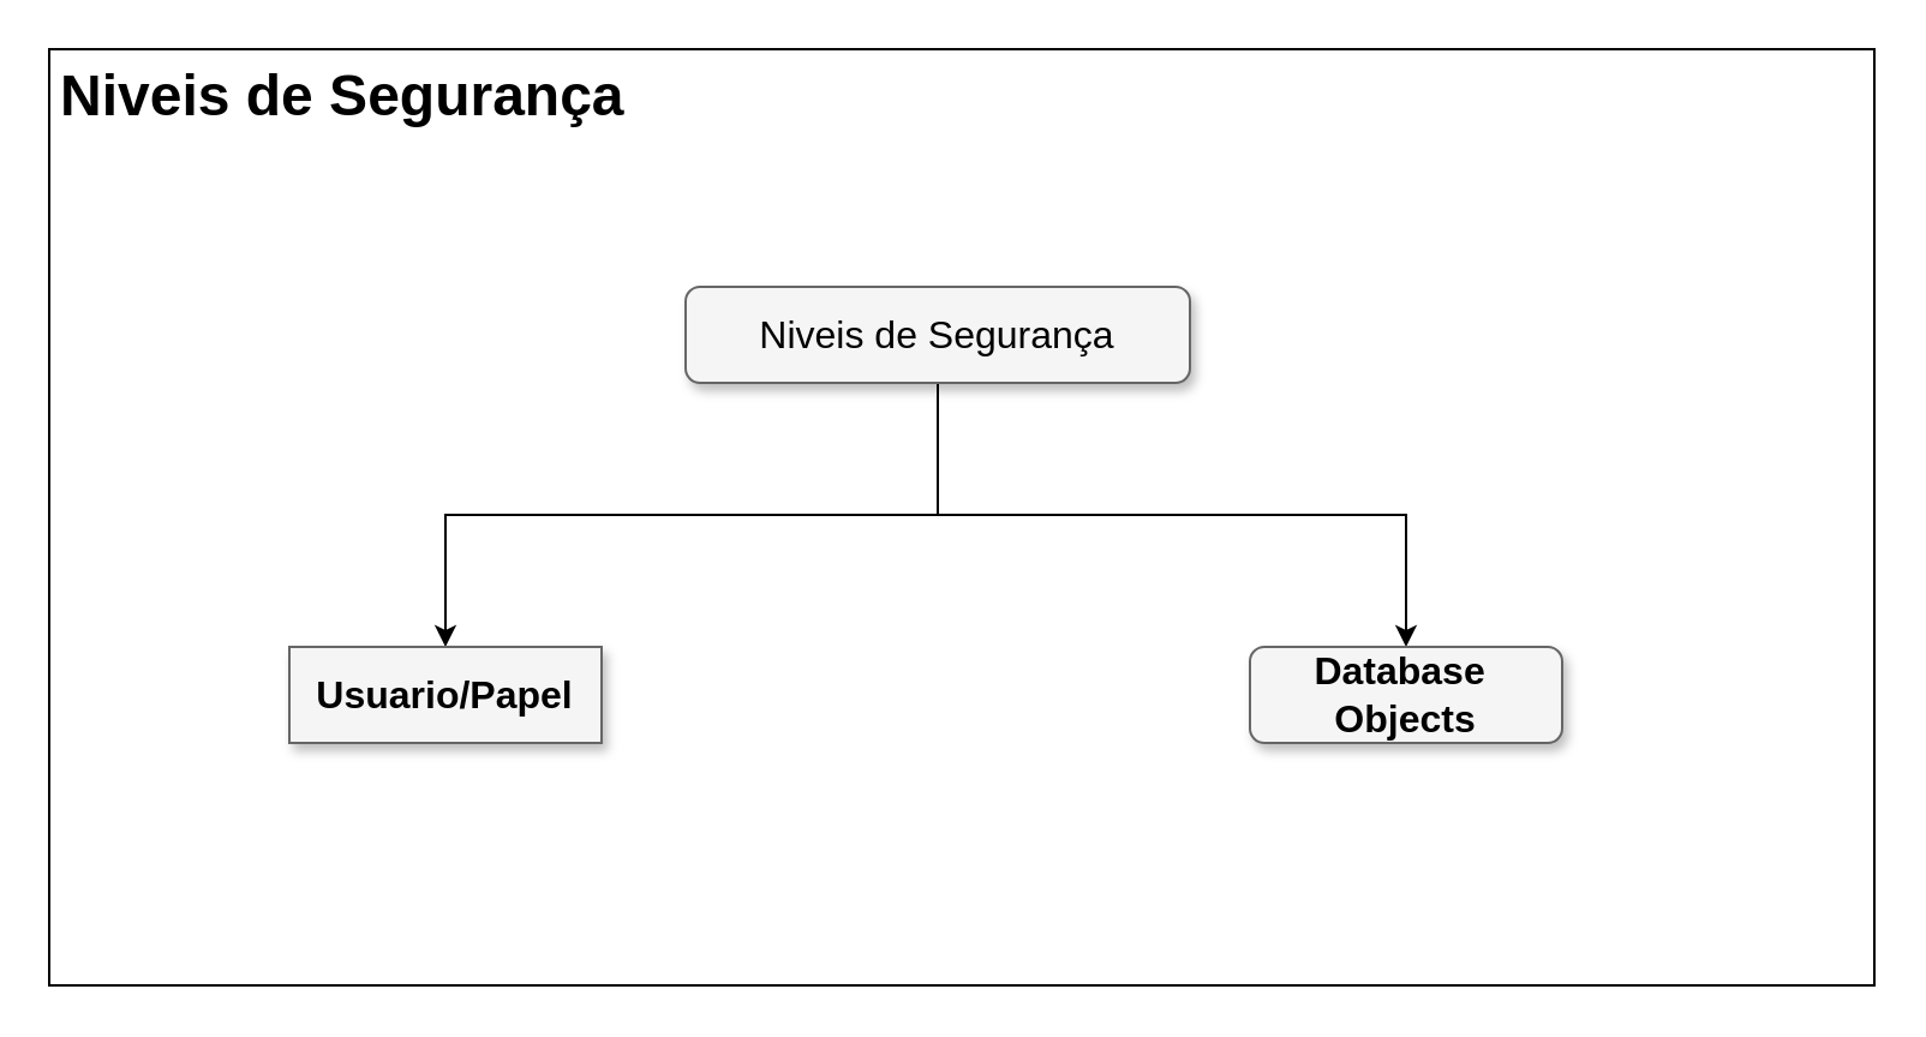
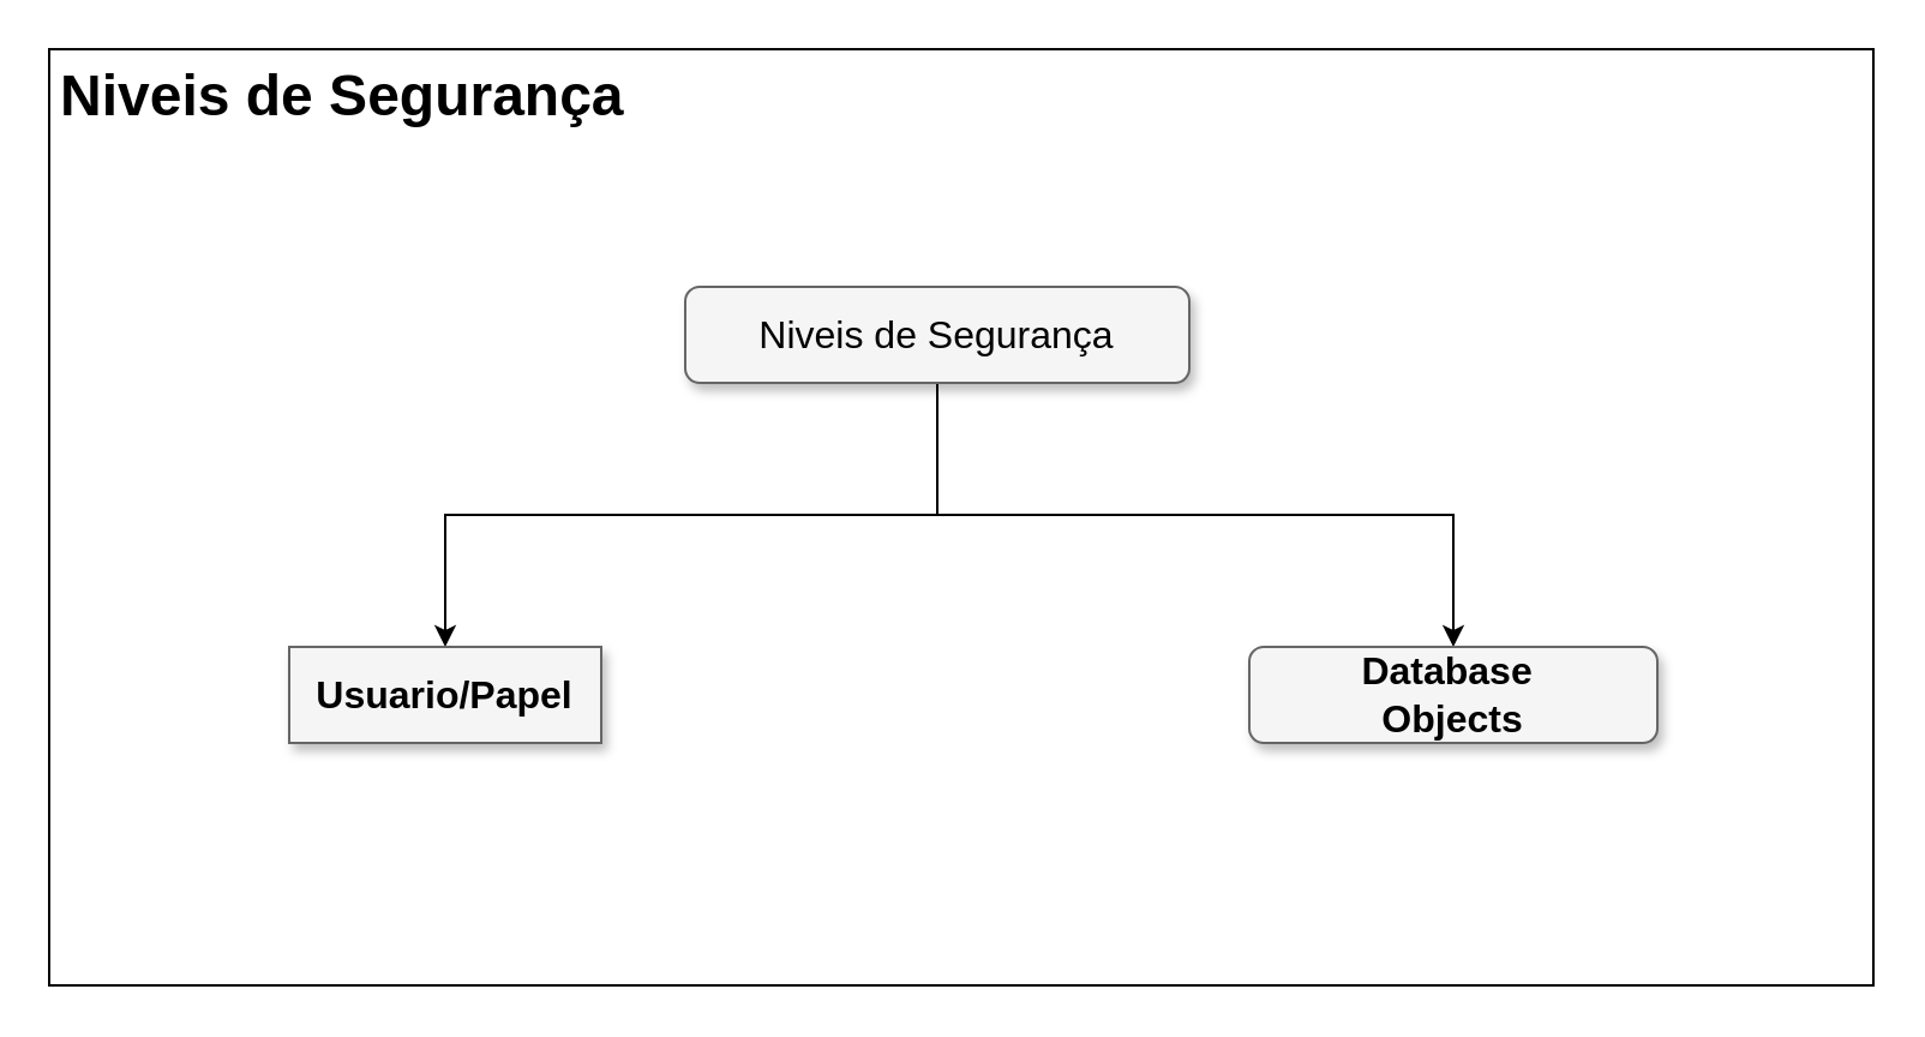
  <mxCell id="0" />
  <mxCell id="1" parent="0" />
  <mxCell id="2" style="edgeStyle=orthogonalEdgeStyle;rounded=0;orthogonalLoop=1;jettySize=auto;html=1;entryX=0.5;entryY=0;entryDx=0;entryDy=0;exitX=0.5;exitY=1;exitDx=0;exitDy=0;" parent="1" source="4" target="5" edge="1"><mxGeometry relative="1" as="geometry" /></mxCell>
  <mxCell id="3" style="edgeStyle=orthogonalEdgeStyle;rounded=0;orthogonalLoop=1;jettySize=auto;html=1;exitX=0.5;exitY=1;exitDx=0;exitDy=0;" parent="1" source="4" target="6" edge="1"><mxGeometry relative="1" as="geometry" /></mxCell>
  <mxCell id="4" value="Niveis de Segurança" style="whiteSpace=wrap;html=1;rounded=1;shadow=1;strokeWidth=1;fontSize=16;align=center;fillColor=#f5f5f5;strokeColor=#666666;" parent="1" vertex="1"><mxGeometry x="285" y="119" width="210" height="40" as="geometry" /></mxCell>
  <mxCell id="5" value="&lt;b&gt;Usuario/Papel&lt;/b&gt;" style="whiteSpace=wrap;html=1;shadow=1;strokeWidth=1;fontSize=16;align=center;fillColor=#f5f5f5;strokeColor=#666666;rounded=0;" parent="1" vertex="1"><mxGeometry x="120" y="269" width="130" height="40" as="geometry" /></mxCell>
- <mxCell id="6" value="&lt;b&gt;Database&amp;nbsp;&lt;br&gt;Objects&lt;br&gt;&lt;/b&gt;" style="whiteSpace=wrap;html=1;rounded=1;shadow=1;strokeWidth=1;fontSize=16;align=center;fillColor=#f5f5f5;strokeColor=#666666;" parent="1" vertex="1"><mxGeometry x="520" y="269" width="130" height="40" as="geometry" /></mxCell>
+ <mxCell id="6" value="&lt;b&gt;Database&amp;nbsp;&lt;br&gt;Objects&lt;br&gt;&lt;/b&gt;" style="whiteSpace=wrap;html=1;rounded=1;shadow=1;strokeWidth=1;fontSize=16;align=center;fillColor=#f5f5f5;strokeColor=#666666;" parent="1" vertex="1"><mxGeometry x="520" y="269" width="170" height="40" as="geometry" /></mxCell>
  <mxCell id="7" value="&lt;h1&gt;Niveis de Segurança&lt;/h1&gt;" style="text;html=1;fillColor=none;spacing=5;spacingTop=-20;whiteSpace=wrap;overflow=hidden;rounded=0;strokeColor=#000000;" parent="1" vertex="1"><mxGeometry x="20" y="20" width="760" height="390" as="geometry" /></mxCell>
